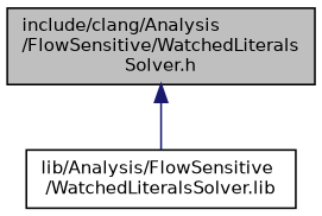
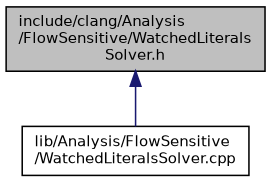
  digraph {
    node [color=black fontname=Helvetica fontsize=10 shape=record]
    n1 [fillcolor=grey75 fontcolor=black height=0.2 label="include/clang/Analysis\l/FlowSensitive/WatchedLiterals\lSolver.h" style=filled width=0.4]
-   n2 [height=0.2 label="lib/Analysis/FlowSensitive\l/WatchedLiteralsSolver.lib" width=0.4]
+   n2 [height=0.2 label="lib/Analysis/FlowSensitive\l/WatchedLiteralsSolver.cpp" width=0.4]
    n1 -> n2 [color=midnightblue dir=back fontname=Helvetica fontsize=10 labelfontname=Helvetica labelfontsize=10 style=solid]
  }
